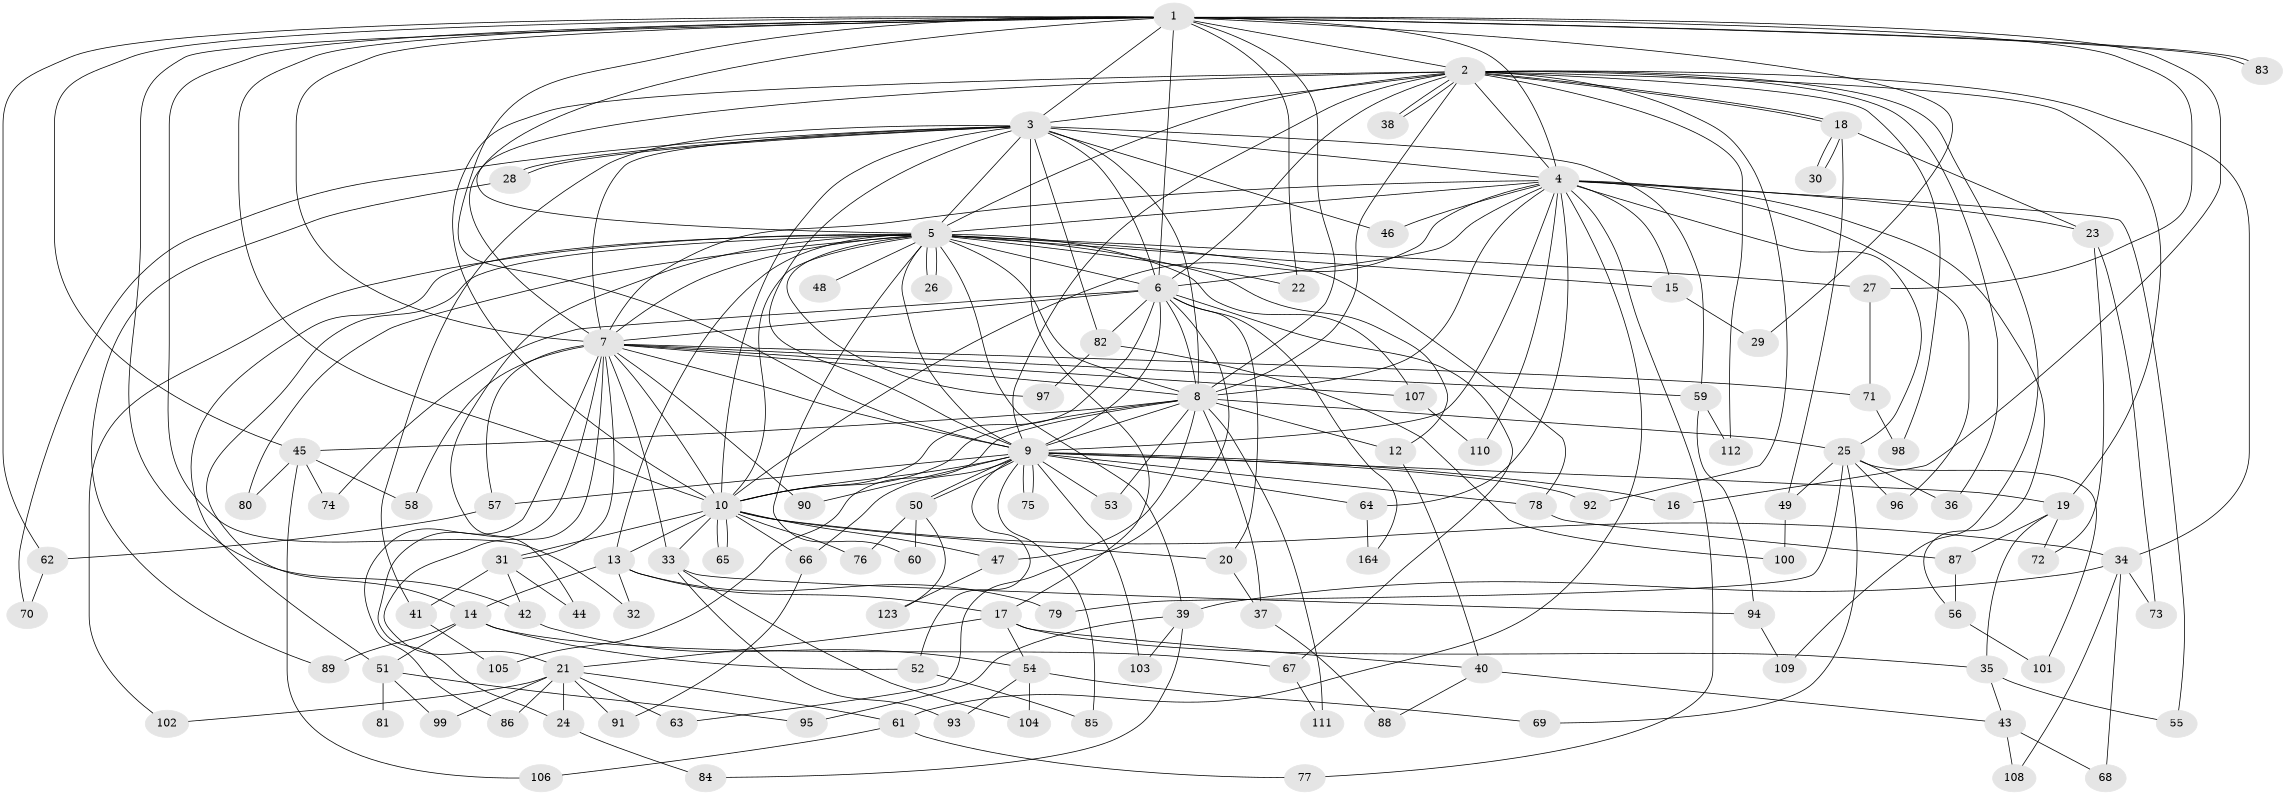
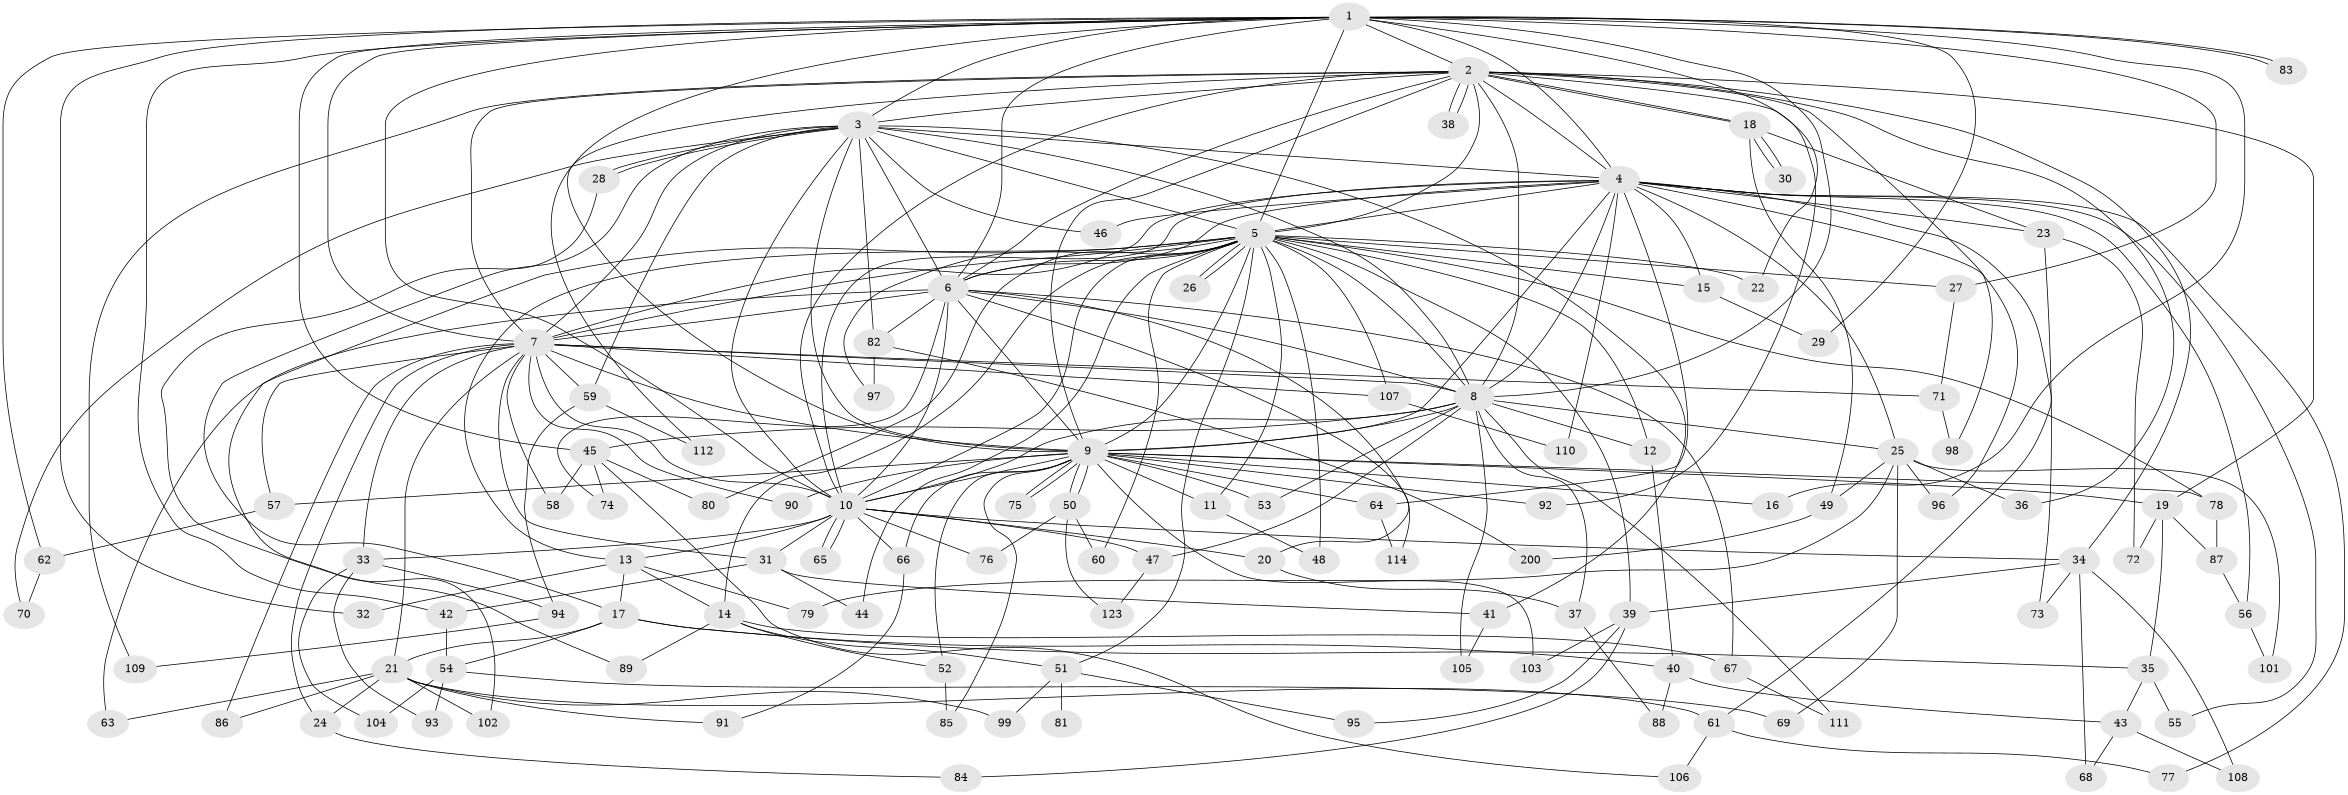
  graph {
    node [color=gray90 style=filled]
    1
    2
    3
    4
    5
    6
    7
    8
    9
    10
    16
    22
    27
    29
    32
    42
    45
    62
    83
    18
    19
    34
    36
    38
    92
    98
    109
    112
    17
    28
    41
    46
    59
    70
    82
    15
    23
    25
    55
    56
    61
    64
    77
    96
    110
+   11
    12
    13
    14
    26
    39
    44
    48
    51
    60
    78
    80
    97
    102
    107
    20
    63
    67
    74
-   114 [label=164]
+   114
    21
    24
    31
    33
    57
    58
    71
    86
    90
    37
    47
    53
    105
    111
    50
    52
    66
    75
    85
    103
    65
    76
    54
    106
    30
    49
    35
    72
    87
    73
    68
    108
    40
    89
    94
-   100
+   100 [label=200]
    79
    69
    101
    84
    95
    81
    99
    91
    93
    104
    88
    n113 [label=123]
    43
    1 -- 2
    1 -- 3
    1 -- 4
    1 -- 5
    1 -- 6
    1 -- 7
    1 -- 8
    1 -- 9
    1 -- 10
    1 -- 16
    1 -- 22
    1 -- 27
    1 -- 29
    1 -- 32
    1 -- 42
    1 -- 45
    1 -- 62
    1 -- 83
    1 -- 83
    2 -- 3
    2 -- 4
    2 -- 5
    2 -- 6
    2 -- 7
    2 -- 8
    2 -- 9
    2 -- 10
    2 -- 18
    2 -- 18
    2 -- 19
    2 -- 34
    2 -- 36
    2 -- 38
    2 -- 38
    2 -- 92
    2 -- 98
    2 -- 109
    2 -- 112
    3 -- 4
    3 -- 5
    3 -- 6
    3 -- 7
    3 -- 8
    3 -- 9
    3 -- 10
    3 -- 17
    3 -- 28
    3 -- 28
    3 -- 41
    3 -- 46
    3 -- 59
    3 -- 70
    3 -- 82
    4 -- 5
    4 -- 6
    4 -- 7
    4 -- 8
    4 -- 9
    4 -- 10
    4 -- 46
    4 -- 15
    4 -- 23
    4 -- 25
    4 -- 55
    4 -- 56
    4 -- 61
    4 -- 64
    4 -- 77
    4 -- 96
    4 -- 110
    5 -- 6
    5 -- 7
    5 -- 8
    5 -- 9
    5 -- 10
    5 -- 22
    5 -- 27
    5 -- 15
+   5 -- 11
    5 -- 12
    5 -- 13
    5 -- 14
    5 -- 26
    5 -- 26
    5 -- 39
    5 -- 44
    5 -- 48
    5 -- 51
    5 -- 60
    5 -- 78
    5 -- 80
    5 -- 97
    5 -- 102
    5 -- 107
    6 -- 7
    6 -- 8
    6 -- 9
    6 -- 10
    6 -- 82
    6 -- 20
    6 -- 63
    6 -- 67
    6 -- 74
    6 -- 114
    7 -- 8
    7 -- 9
    7 -- 10
    7 -- 59
    7 -- 107
    7 -- 21
    7 -- 24
    7 -- 31
    7 -- 33
    7 -- 57
    7 -- 58
    7 -- 71
    7 -- 86
    7 -- 90
    8 -- 9
    8 -- 10
    8 -- 45
    8 -- 25
    8 -- 12
    8 -- 37
    8 -- 47
    8 -- 53
    8 -- 105
    8 -- 111
    9 -- 10
    9 -- 16
    9 -- 19
    9 -- 92
    9 -- 64
+   9 -- 11
    9 -- 78
    9 -- 57
    9 -- 90
    9 -- 53
    9 -- 50
    9 -- 50
    9 -- 52
    9 -- 66
    9 -- 75
    9 -- 75
    9 -- 85
    9 -- 103
    10 -- 34
    10 -- 13
    10 -- 20
    10 -- 31
    10 -- 33
    10 -- 47
    10 -- 66
    10 -- 65
    10 -- 65
    10 -- 76
    27 -- 71
    42 -- 54
    45 -- 80
    45 -- 74
    45 -- 58
    45 -- 106
    62 -- 70
    18 -- 23
    18 -- 30
    18 -- 30
    18 -- 49
    19 -- 35
    19 -- 72
    19 -- 87
    34 -- 39
    34 -- 73
    34 -- 68
    34 -- 108
    17 -- 21
    17 -- 54
    17 -- 35
    17 -- 40
    28 -- 89
    41 -- 105
    59 -- 112
    59 -- 94
    82 -- 97
    82 -- 100
    15 -- 29
    23 -- 72
    23 -- 73
    25 -- 36
    25 -- 96
    25 -- 49
    25 -- 79
    25 -- 69
    25 -- 101
    56 -- 101
    61 -- 77
    61 -- 106
    64 -- 114
+   11 -- 48
    12 -- 40
    13 -- 32
    13 -- 17
    13 -- 14
    13 -- 79
    14 -- 51
    14 -- 67
    14 -- 52
    14 -- 89
    39 -- 103
    39 -- 84
    39 -- 95
    51 -- 95
    51 -- 81
    51 -- 99
    78 -- 87
    107 -- 110
    20 -- 37
    67 -- 111
    21 -- 61
    21 -- 102
    21 -- 63
    21 -- 24
    21 -- 86
    21 -- 99
    21 -- 91
    24 -- 84
    31 -- 42
    31 -- 41
    31 -- 44
    33 -- 94
    33 -- 93
    33 -- 104
    57 -- 62
    71 -- 98
    37 -- 88
    47 -- n113
    50 -- 60
    50 -- 76
    50 -- n113
    52 -- 85
    66 -- 91
    54 -- 69
    54 -- 93
    54 -- 104
    49 -- 100
    35 -- 55
    35 -- 43
    87 -- 56
    40 -- 88
    40 -- 43
    94 -- 109
    43 -- 68
    43 -- 108
  }
